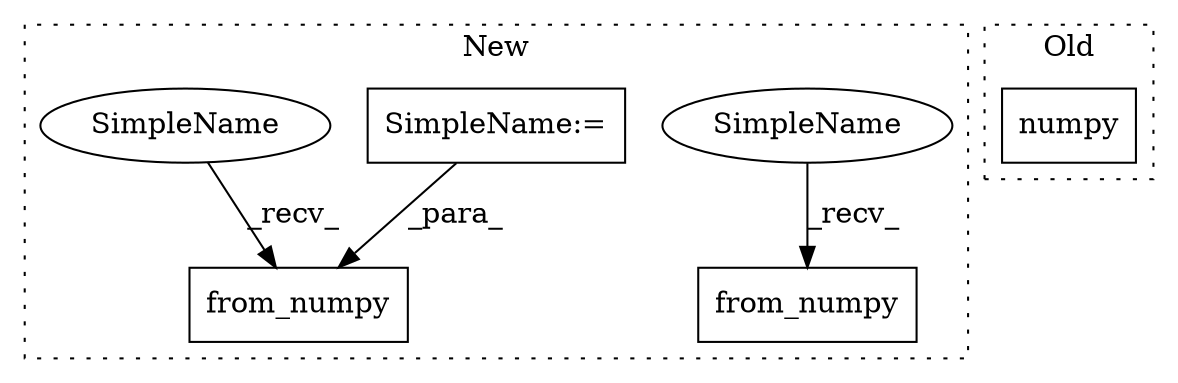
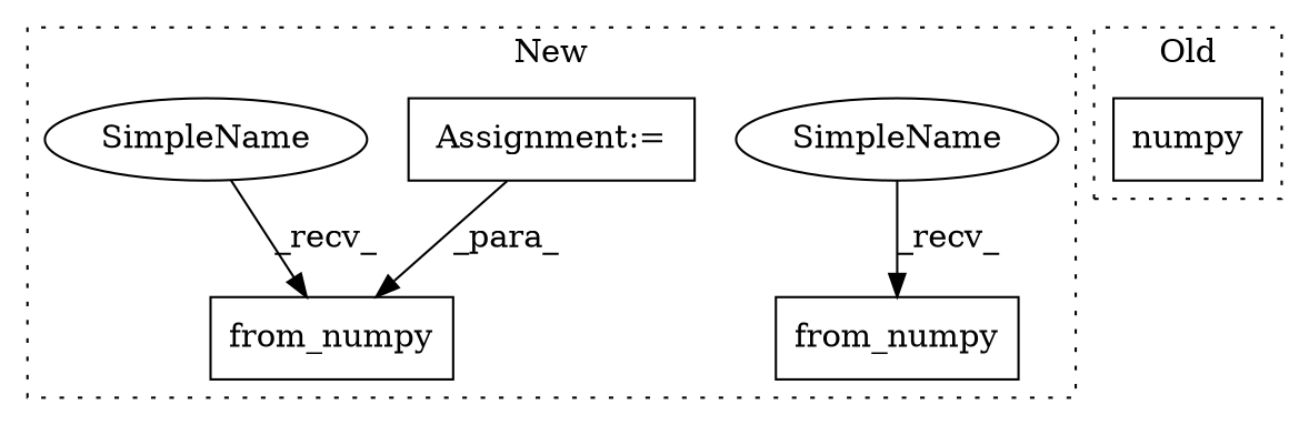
  digraph {
    node [a=32 l="11,1" shape=box]
    n1 [label=from_numpy s="2233,2253"]
    n2 [label=from_numpy s="2191,2213"]
-   n3 [a=7 l=1 label="SimpleName:=" s=1972]
+   n3 [a=7 l=1 label="Assignment:=" s=1972]
    n4 [a=42 l=5 label=SimpleName s=2185 shape=ellipse]
    n5 [a=42 l=5 label=SimpleName s=2227 shape=ellipse]
    n6 [l=7 label=numpy s=1796]
    subgraph cluster_1 {
      label=New
      style=dotted
      n1
      n2
      n3
      n4
      n5
    }
    subgraph cluster_2 {
      label=Old
      style=dotted
      n6
    }
    n3 -> n1 [label=_para_]
    n4 -> n2 [label=_recv_]
    n5 -> n1 [label=_recv_]
  }
